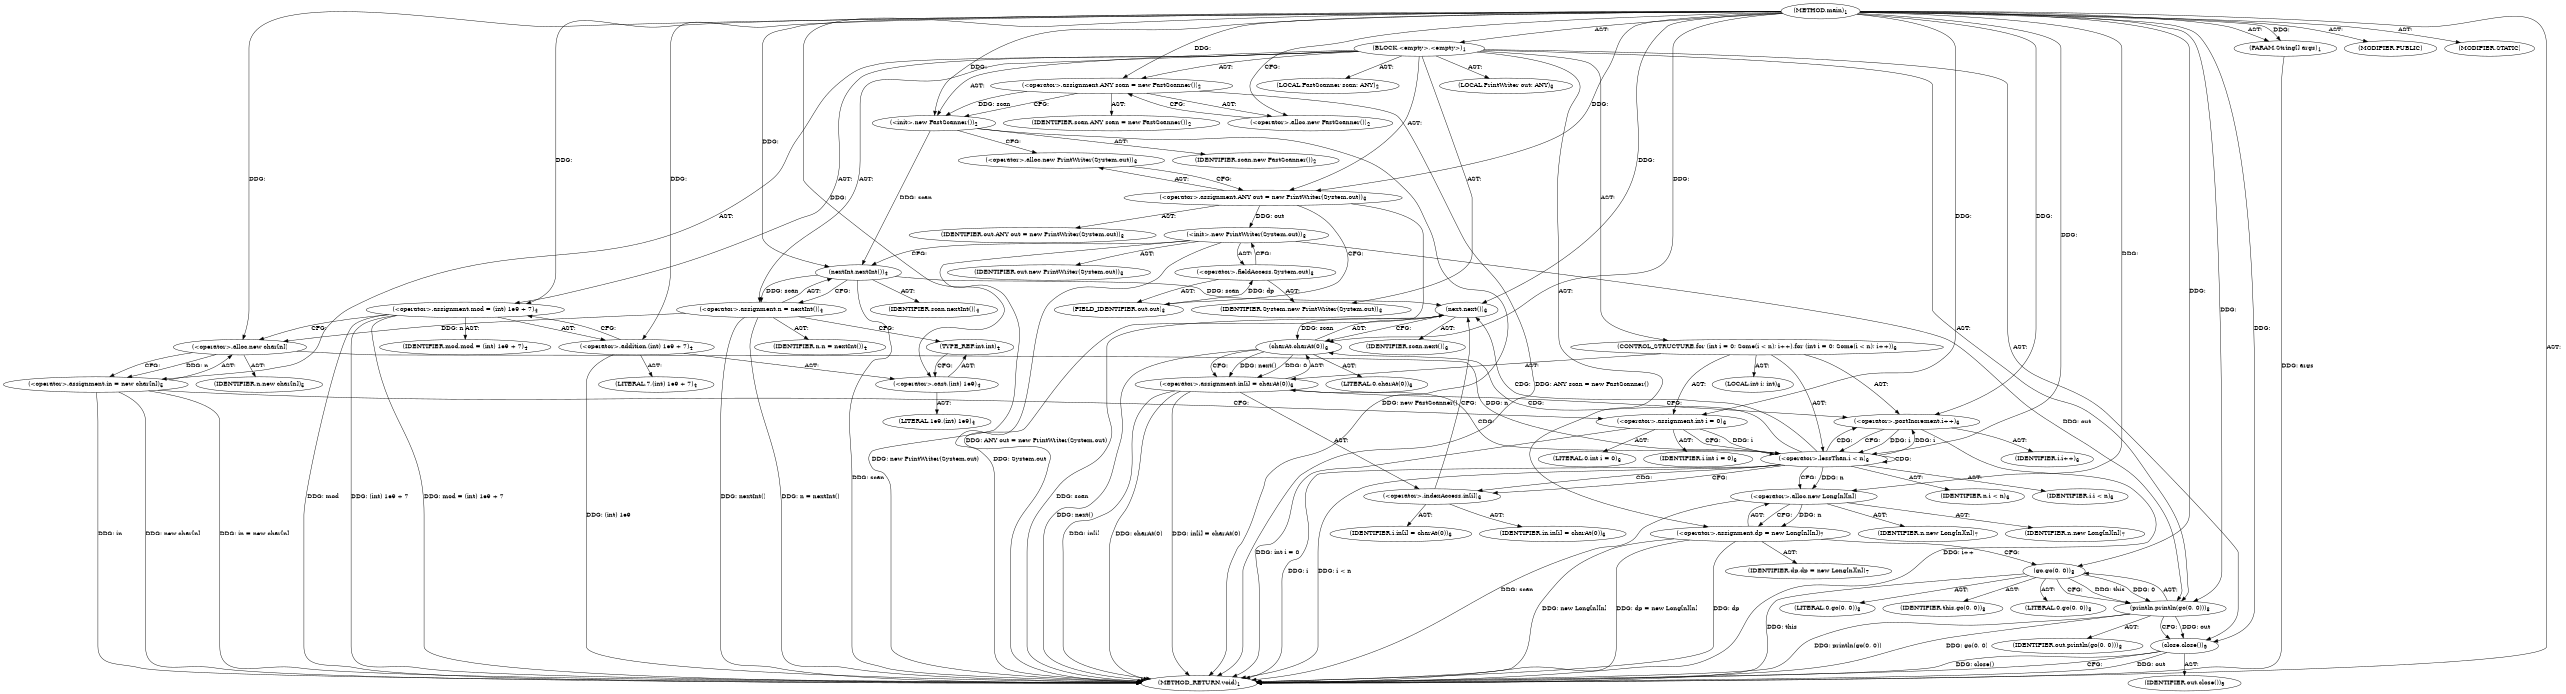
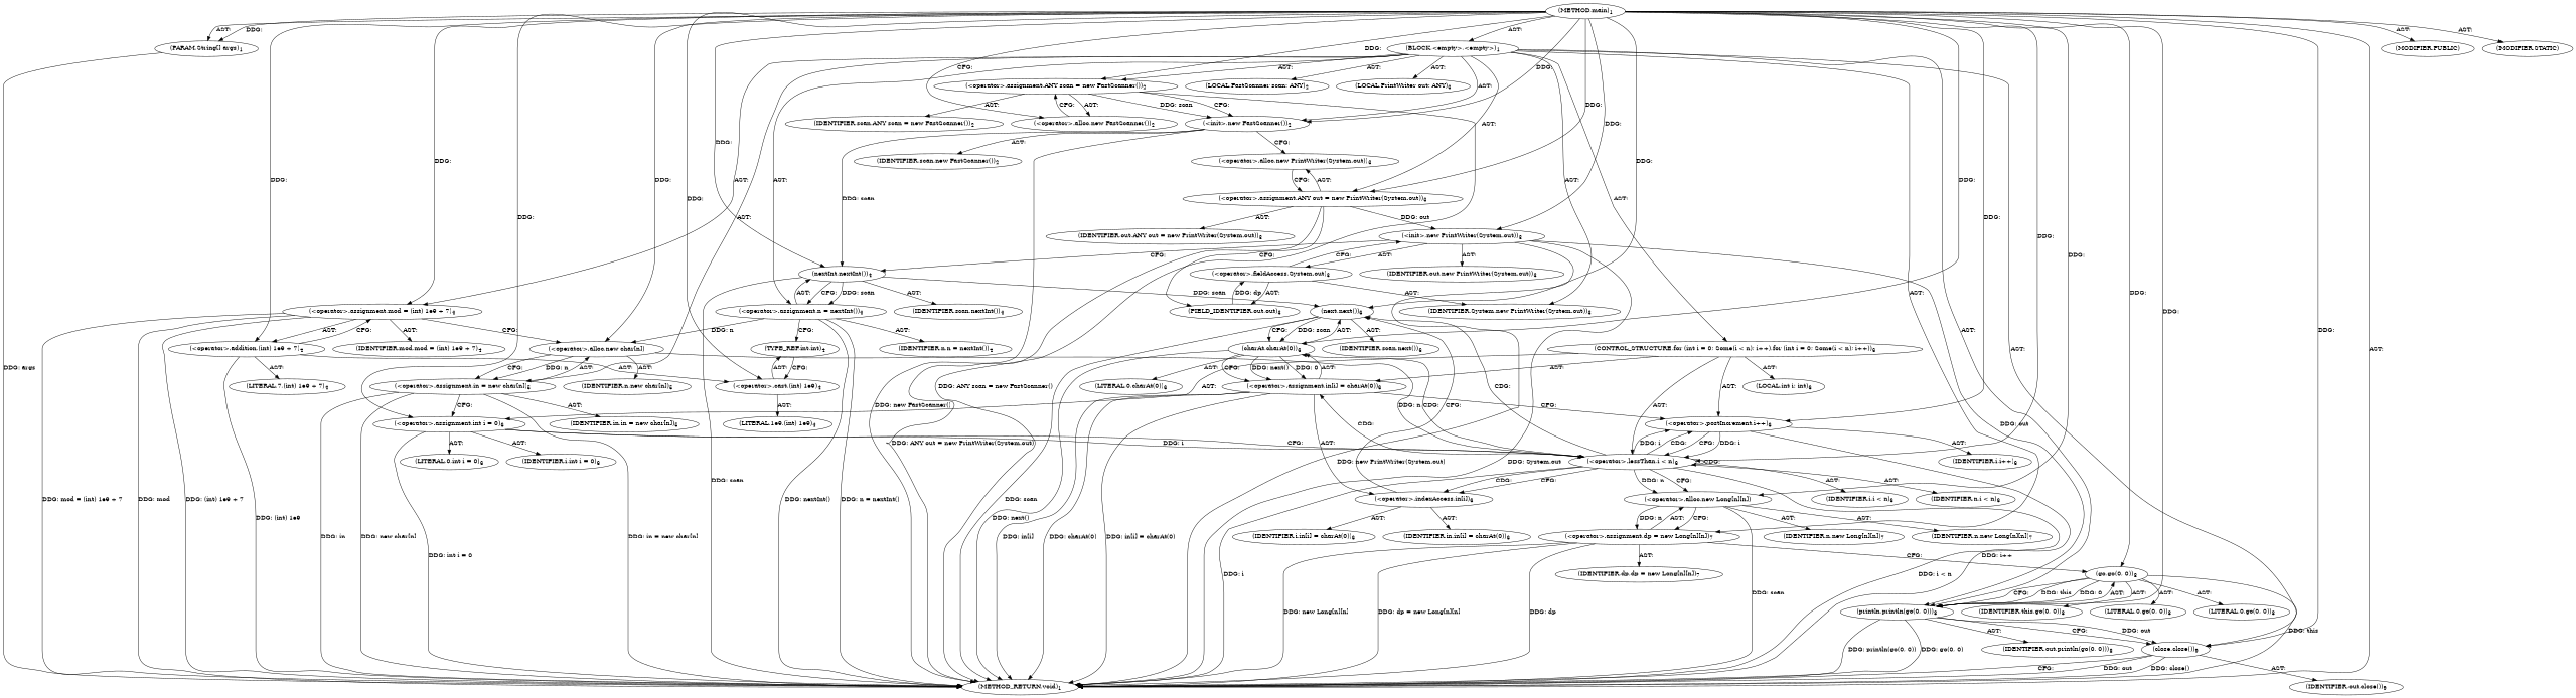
  digraph {
    n1 [label=<(METHOD,main)<SUB>1</SUB>>]
    n2 [label=<(PARAM,String[] args)<SUB>1</SUB>>]
    n3 [label=<(BLOCK,&lt;empty&gt;,&lt;empty&gt;)<SUB>1</SUB>>]
    n4 [label=<(&lt;operator&gt;.assignment,ANY scan = new FastScanner())<SUB>2</SUB>>]
    n5 [label=<(&lt;operator&gt;.alloc,new FastScanner())<SUB>2</SUB>>]
    n6 [label=<(&lt;init&gt;,new FastScanner())<SUB>2</SUB>>]
    n7 [label=<(&lt;operator&gt;.assignment,ANY out = new PrintWriter(System.out))<SUB>3</SUB>>]
    n8 [label=<(&lt;init&gt;,new PrintWriter(System.out))<SUB>3</SUB>>]
    n9 [label=<(nextInt,nextInt())<SUB>4</SUB>>]
    n10 [label=<(&lt;operator&gt;.assignment,mod = (int) 1e9 + 7)<SUB>4</SUB>>]
    n11 [label=<(&lt;operator&gt;.addition,(int) 1e9 + 7)<SUB>4</SUB>>]
    n12 [label=<(&lt;operator&gt;.cast,(int) 1e9)<SUB>4</SUB>>]
    n13 [label=<(&lt;operator&gt;.alloc,new char[n])>]
    n14 [label=<(&lt;operator&gt;.assignment,int i = 0)<SUB>6</SUB>>]
    n15 [label=<(&lt;operator&gt;.lessThan,i &lt; n)<SUB>6</SUB>>]
    n16 [label=<(&lt;operator&gt;.postIncrement,i++)<SUB>6</SUB>>]
    n17 [label=<(charAt,charAt(0))<SUB>6</SUB>>]
    n18 [label=<(next,next())<SUB>6</SUB>>]
    n19 [label=<(&lt;operator&gt;.alloc,new Long[n][n])>]
    n20 [label=<(println,println(go(0, 0)))<SUB>8</SUB>>]
    n21 [label=<(go,go(0, 0))<SUB>8</SUB>>]
    n22 [label=<(close,close())<SUB>9</SUB>>]
    n23 [label=<(MODIFIER,PUBLIC)>]
    n24 [label=<(MODIFIER,STATIC)>]
    n25 [label=<(METHOD_RETURN,void)<SUB>1</SUB>>]
    n26 [label=<(LOCAL,FastScanner scan: ANY)<SUB>2</SUB>>]
    n27 [label=<(LOCAL,PrintWriter out: ANY)<SUB>3</SUB>>]
    n28 [label=<(&lt;operator&gt;.assignment,n = nextInt())<SUB>4</SUB>>]
    n29 [label=<(&lt;operator&gt;.assignment,in = new char[n])<SUB>5</SUB>>]
    n30 [label=<(CONTROL_STRUCTURE,for (int i = 0; Some(i &lt; n); i++),for (int i = 0; Some(i &lt; n); i++))<SUB>6</SUB>>]
    n31 [label=<(&lt;operator&gt;.assignment,dp = new Long[n][n])<SUB>7</SUB>>]
    n32 [label=<(IDENTIFIER,System,new PrintWriter(System.out))<SUB>3</SUB>>]
    n33 [label=<(IDENTIFIER,scan,ANY scan = new FastScanner())<SUB>2</SUB>>]
    n34 [label=<(IDENTIFIER,scan,new FastScanner())<SUB>2</SUB>>]
    n35 [label=<(&lt;operator&gt;.alloc,new PrintWriter(System.out))<SUB>3</SUB>>]
    n36 [label=<(IDENTIFIER,out,ANY out = new PrintWriter(System.out))<SUB>3</SUB>>]
    n37 [label=<(FIELD_IDENTIFIER,out,out)<SUB>3</SUB>>]
    n38 [label=<(IDENTIFIER,out,new PrintWriter(System.out))<SUB>3</SUB>>]
    n39 [label=<(&lt;operator&gt;.fieldAccess,System.out)<SUB>3</SUB>>]
    n40 [label=<(IDENTIFIER,scan,nextInt())<SUB>4</SUB>>]
    n41 [label=<(IDENTIFIER,mod,mod = (int) 1e9 + 7)<SUB>4</SUB>>]
    n42 [label=<(LITERAL,7,(int) 1e9 + 7)<SUB>4</SUB>>]
    n43 [label=<(TYPE_REF,int,int)<SUB>4</SUB>>]
    n44 [label=<(LITERAL,1e9,(int) 1e9)<SUB>4</SUB>>]
    n45 [label=<(IDENTIFIER,n,new char[n])<SUB>5</SUB>>]
    n46 [label=<(IDENTIFIER,i,int i = 0)<SUB>6</SUB>>]
    n47 [label=<(LITERAL,0,int i = 0)<SUB>6</SUB>>]
    n48 [label=<(&lt;operator&gt;.assignment,in[i] = charAt(0))<SUB>6</SUB>>]
    n49 [label=<(IDENTIFIER,i,i &lt; n)<SUB>6</SUB>>]
    n50 [label=<(IDENTIFIER,n,i &lt; n)<SUB>6</SUB>>]
    n51 [label=<(&lt;operator&gt;.indexAccess,in[i])<SUB>6</SUB>>]
    n52 [label=<(IDENTIFIER,i,i++)<SUB>6</SUB>>]
    n53 [label=<(LITERAL,0,charAt(0))<SUB>6</SUB>>]
    n54 [label=<(IDENTIFIER,scan,next())<SUB>6</SUB>>]
    n55 [label=<(IDENTIFIER,n,new Long[n][n])<SUB>7</SUB>>]
    n56 [label=<(IDENTIFIER,n,new Long[n][n])<SUB>7</SUB>>]
    n57 [label=<(IDENTIFIER,out,println(go(0, 0)))<SUB>8</SUB>>]
    n58 [label=<(IDENTIFIER,this,go(0, 0))<SUB>8</SUB>>]
    n59 [label=<(LITERAL,0,go(0, 0))<SUB>8</SUB>>]
    n60 [label=<(LITERAL,0,go(0, 0))<SUB>8</SUB>>]
    n61 [label=<(IDENTIFIER,out,close())<SUB>9</SUB>>]
    n62 [label=<(IDENTIFIER,n,n = nextInt())<SUB>4</SUB>>]
+   n63 [label=<(IDENTIFIER,in,in = new char[n])<SUB>5</SUB>>]
    n64 [label=<(LOCAL,int i: int)<SUB>6</SUB>>]
    n65 [label=<(IDENTIFIER,dp,dp = new Long[n][n])<SUB>7</SUB>>]
    n66 [label=<(IDENTIFIER,in,in[i] = charAt(0))<SUB>6</SUB>>]
    n67 [label=<(IDENTIFIER,i,in[i] = charAt(0))<SUB>6</SUB>>]
    n1 -> n2 [label="AST: "]
    n1 -> n2 [label="DDG: "]
    n1 -> n3 [label="AST: "]
    n1 -> n4 [label="DDG: "]
    n1 -> n5 [label="CFG: "]
    n1 -> n6 [label="DDG: "]
    n1 -> n7 [label="DDG: "]
+   n1 -> n8 [label="DDG: "]
    n1 -> n9 [label="DDG: "]
    n1 -> n10 [label="DDG: "]
    n1 -> n11 [label="DDG: "]
    n1 -> n12 [label="DDG: "]
    n1 -> n13 [label="DDG: "]
    n1 -> n14 [label="DDG: "]
    n1 -> n15 [label="DDG: "]
    n1 -> n16 [label="DDG: "]
    n1 -> n17 [label="DDG: "]
    n1 -> n18 [label="DDG: "]
    n1 -> n19 [label="DDG: "]
    n1 -> n20 [label="DDG: "]
    n1 -> n21 [label="DDG: "]
    n1 -> n22 [label="DDG: "]
    n1 -> n23 [label="AST: "]
    n1 -> n24 [label="AST: "]
    n1 -> n25 [label="AST: "]
    n2 -> n25 [label="DDG: args"]
    n3 -> n4 [label="AST: "]
    n3 -> n6 [label="AST: "]
    n3 -> n7 [label="AST: "]
    n3 -> n10 [label="AST: "]
    n3 -> n20 [label="AST: "]
    n3 -> n22 [label="AST: "]
    n3 -> n26 [label="AST: "]
    n3 -> n27 [label="AST: "]
    n3 -> n28 [label="AST: "]
    n3 -> n29 [label="AST: "]
    n3 -> n30 [label="AST: "]
    n3 -> n31 [label="AST: "]
    n3 -> n32 [label="AST: "]
    n4 -> n5 [label="AST: "]
    n4 -> n6 [label="CFG: "]
    n4 -> n6 [label="DDG: scan"]
    n4 -> n25 [label="DDG: ANY scan = new FastScanner()"]
    n4 -> n33 [label="AST: "]
    n5 -> n4 [label="CFG: "]
    n6 -> n9 [label="DDG: scan"]
    n6 -> n25 [label="DDG: new FastScanner()"]
    n6 -> n34 [label="AST: "]
    n6 -> n35 [label="CFG: "]
    n7 -> n8 [label="DDG: out"]
    n7 -> n25 [label="DDG: ANY out = new PrintWriter(System.out)"]
    n7 -> n35 [label="AST: "]
    n7 -> n36 [label="AST: "]
    n7 -> n37 [label="CFG: "]
    n8 -> n9 [label="CFG: "]
    n8 -> n20 [label="DDG: out"]
    n8 -> n25 [label="DDG: System.out"]
    n8 -> n25 [label="DDG: new PrintWriter(System.out)"]
    n8 -> n38 [label="AST: "]
    n8 -> n39 [label="AST: "]
    n9 -> n18 [label="DDG: scan"]
    n9 -> n25 [label="DDG: scan"]
    n9 -> n28 [label="CFG: "]
    n9 -> n28 [label="DDG: scan"]
    n9 -> n40 [label="AST: "]
    n10 -> n11 [label="AST: "]
    n10 -> n13 [label="CFG: "]
    n10 -> n25 [label="DDG: (int) 1e9 + 7"]
    n10 -> n25 [label="DDG: mod = (int) 1e9 + 7"]
    n10 -> n25 [label="DDG: mod"]
    n10 -> n41 [label="AST: "]
    n11 -> n10 [label="CFG: "]
    n11 -> n12 [label="AST: "]
    n11 -> n25 [label="DDG: (int) 1e9"]
    n11 -> n42 [label="AST: "]
    n12 -> n43 [label="AST: "]
    n12 -> n44 [label="AST: "]
    n13 -> n15 [label="DDG: n"]
    n13 -> n29 [label="CFG: "]
    n13 -> n29 [label="DDG: n"]
    n13 -> n45 [label="AST: "]
    n14 -> n15 [label="CFG: "]
    n14 -> n15 [label="DDG: i"]
    n14 -> n25 [label="DDG: int i = 0"]
    n14 -> n46 [label="AST: "]
    n14 -> n47 [label="AST: "]
    n15 -> n15 [label="CDG: "]
    n15 -> n16 [label="DDG: i"]
    n15 -> n16 [label="CDG: "]
    n15 -> n17 [label="CDG: "]
    n15 -> n18 [label="CDG: "]
    n15 -> n19 [label="CFG: "]
    n15 -> n19 [label="DDG: n"]
    n15 -> n25 [label="DDG: i"]
    n15 -> n25 [label="DDG: i &lt; n"]
    n15 -> n48 [label="CDG: "]
    n15 -> n49 [label="AST: "]
    n15 -> n50 [label="AST: "]
    n15 -> n51 [label="CFG: "]
    n15 -> n51 [label="CDG: "]
    n16 -> n15 [label="CFG: "]
    n16 -> n15 [label="DDG: i"]
    n16 -> n25 [label="DDG: i++"]
    n16 -> n52 [label="AST: "]
    n17 -> n18 [label="AST: "]
    n17 -> n25 [label="DDG: next()"]
    n17 -> n48 [label="CFG: "]
    n17 -> n48 [label="DDG: next()"]
    n17 -> n48 [label="DDG: 0"]
    n17 -> n53 [label="AST: "]
    n18 -> n17 [label="CFG: "]
    n18 -> n17 [label="DDG: scan"]
    n18 -> n25 [label="DDG: scan"]
    n18 -> n54 [label="AST: "]
    n19 -> n25 [label="DDG: scan"]
    n19 -> n31 [label="CFG: "]
    n19 -> n31 [label="DDG: n"]
    n19 -> n55 [label="AST: "]
    n19 -> n56 [label="AST: "]
    n20 -> n21 [label="AST: "]
    n20 -> n22 [label="CFG: "]
    n20 -> n22 [label="DDG: out"]
    n20 -> n25 [label="DDG: go(0, 0)"]
    n20 -> n25 [label="DDG: println(go(0, 0))"]
    n20 -> n57 [label="AST: "]
    n21 -> n20 [label="CFG: "]
    n21 -> n20 [label="DDG: this"]
    n21 -> n20 [label="DDG: 0"]
    n21 -> n25 [label="DDG: this"]
    n21 -> n58 [label="AST: "]
    n21 -> n59 [label="AST: "]
    n21 -> n60 [label="AST: "]
    n22 -> n25 [label="CFG: "]
    n22 -> n25 [label="DDG: out"]
    n22 -> n25 [label="DDG: close()"]
    n22 -> n61 [label="AST: "]
    n28 -> n9 [label="AST: "]
    n28 -> n13 [label="DDG: n"]
    n28 -> n25 [label="DDG: nextInt()"]
    n28 -> n25 [label="DDG: n = nextInt()"]
    n28 -> n43 [label="CFG: "]
    n28 -> n62 [label="AST: "]
    n29 -> n13 [label="AST: "]
    n29 -> n14 [label="CFG: "]
    n29 -> n25 [label="DDG: in"]
    n29 -> n25 [label="DDG: new char[n]"]
    n29 -> n25 [label="DDG: in = new char[n]"]
+   n29 -> n63 [label="AST: "]
    n30 -> n14 [label="AST: "]
    n30 -> n15 [label="AST: "]
    n30 -> n16 [label="AST: "]
    n30 -> n48 [label="AST: "]
    n30 -> n64 [label="AST: "]
    n31 -> n19 [label="AST: "]
    n31 -> n21 [label="CFG: "]
    n31 -> n25 [label="DDG: new Long[n][n]"]
    n31 -> n25 [label="DDG: dp = new Long[n][n]"]
    n31 -> n25 [label="DDG: dp"]
    n31 -> n65 [label="AST: "]
    n35 -> n7 [label="CFG: "]
    n37 -> n39 [label="DDG: dp"]
    n39 -> n8 [label="CFG: "]
    n39 -> n32 [label="AST: "]
    n39 -> n37 [label="AST: "]
    n43 -> n12 [label="CFG: "]
    n48 -> n16 [label="CFG: "]
    n48 -> n17 [label="AST: "]
    n48 -> n25 [label="DDG: in[i]"]
    n48 -> n25 [label="DDG: charAt(0)"]
    n48 -> n25 [label="DDG: in[i] = charAt(0)"]
    n48 -> n51 [label="AST: "]
    n51 -> n18 [label="CFG: "]
    n51 -> n66 [label="AST: "]
    n51 -> n67 [label="AST: "]
  }
